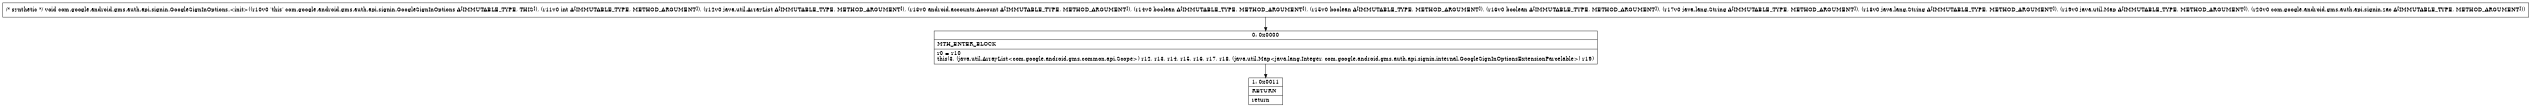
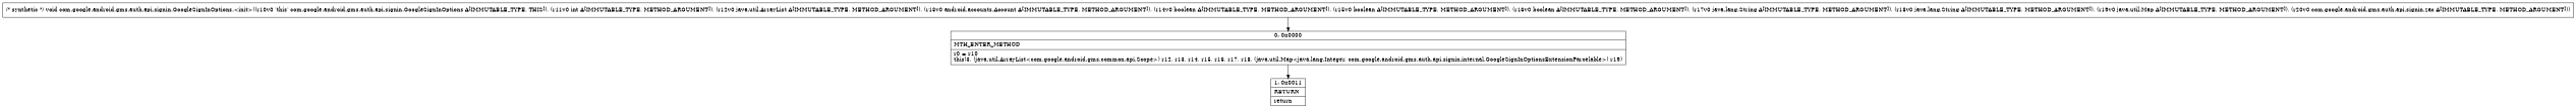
  digraph {
    node [shape=record]
-   n1 [label="{0\:\ 0x0000|MTH_ENTER_BLOCK\l|r0 = r10\lthis(3, (java.util.ArrayList\<com.google.android.gms.common.api.Scope\>) r12, r13, r14, r15, r16, r17, r18, (java.util.Map\<java.lang.Integer, com.google.android.gms.auth.api.signin.internal.GoogleSignInOptionsExtensionParcelable\>) r19)\l}"]
+   n1 [label="{0\:\ 0x0000|MTH_ENTER_METHOD\l|r0 = r10\lthis(3, (java.util.ArrayList\<com.google.android.gms.common.api.Scope\>) r12, r13, r14, r15, r16, r17, r18, (java.util.Map\<java.lang.Integer, com.google.android.gms.auth.api.signin.internal.GoogleSignInOptionsExtensionParcelable\>) r19)\l}"]
    n2 [label="{1\:\ 0x0011|RETURN\l|return\l}"]
    n3 [label="{\/* synthetic *\/ void com.google.android.gms.auth.api.signin.GoogleSignInOptions.\<init\>((r10v0 'this' com.google.android.gms.auth.api.signin.GoogleSignInOptions A[IMMUTABLE_TYPE, THIS]), (r11v0 int A[IMMUTABLE_TYPE, METHOD_ARGUMENT]), (r12v0 java.util.ArrayList A[IMMUTABLE_TYPE, METHOD_ARGUMENT]), (r13v0 android.accounts.Account A[IMMUTABLE_TYPE, METHOD_ARGUMENT]), (r14v0 boolean A[IMMUTABLE_TYPE, METHOD_ARGUMENT]), (r15v0 boolean A[IMMUTABLE_TYPE, METHOD_ARGUMENT]), (r16v0 boolean A[IMMUTABLE_TYPE, METHOD_ARGUMENT]), (r17v0 java.lang.String A[IMMUTABLE_TYPE, METHOD_ARGUMENT]), (r18v0 java.lang.String A[IMMUTABLE_TYPE, METHOD_ARGUMENT]), (r19v0 java.util.Map A[IMMUTABLE_TYPE, METHOD_ARGUMENT]), (r20v0 com.google.android.gms.auth.api.signin.zac A[IMMUTABLE_TYPE, METHOD_ARGUMENT])) }"]
    n1 -> n2
    n3 -> n1
  }
